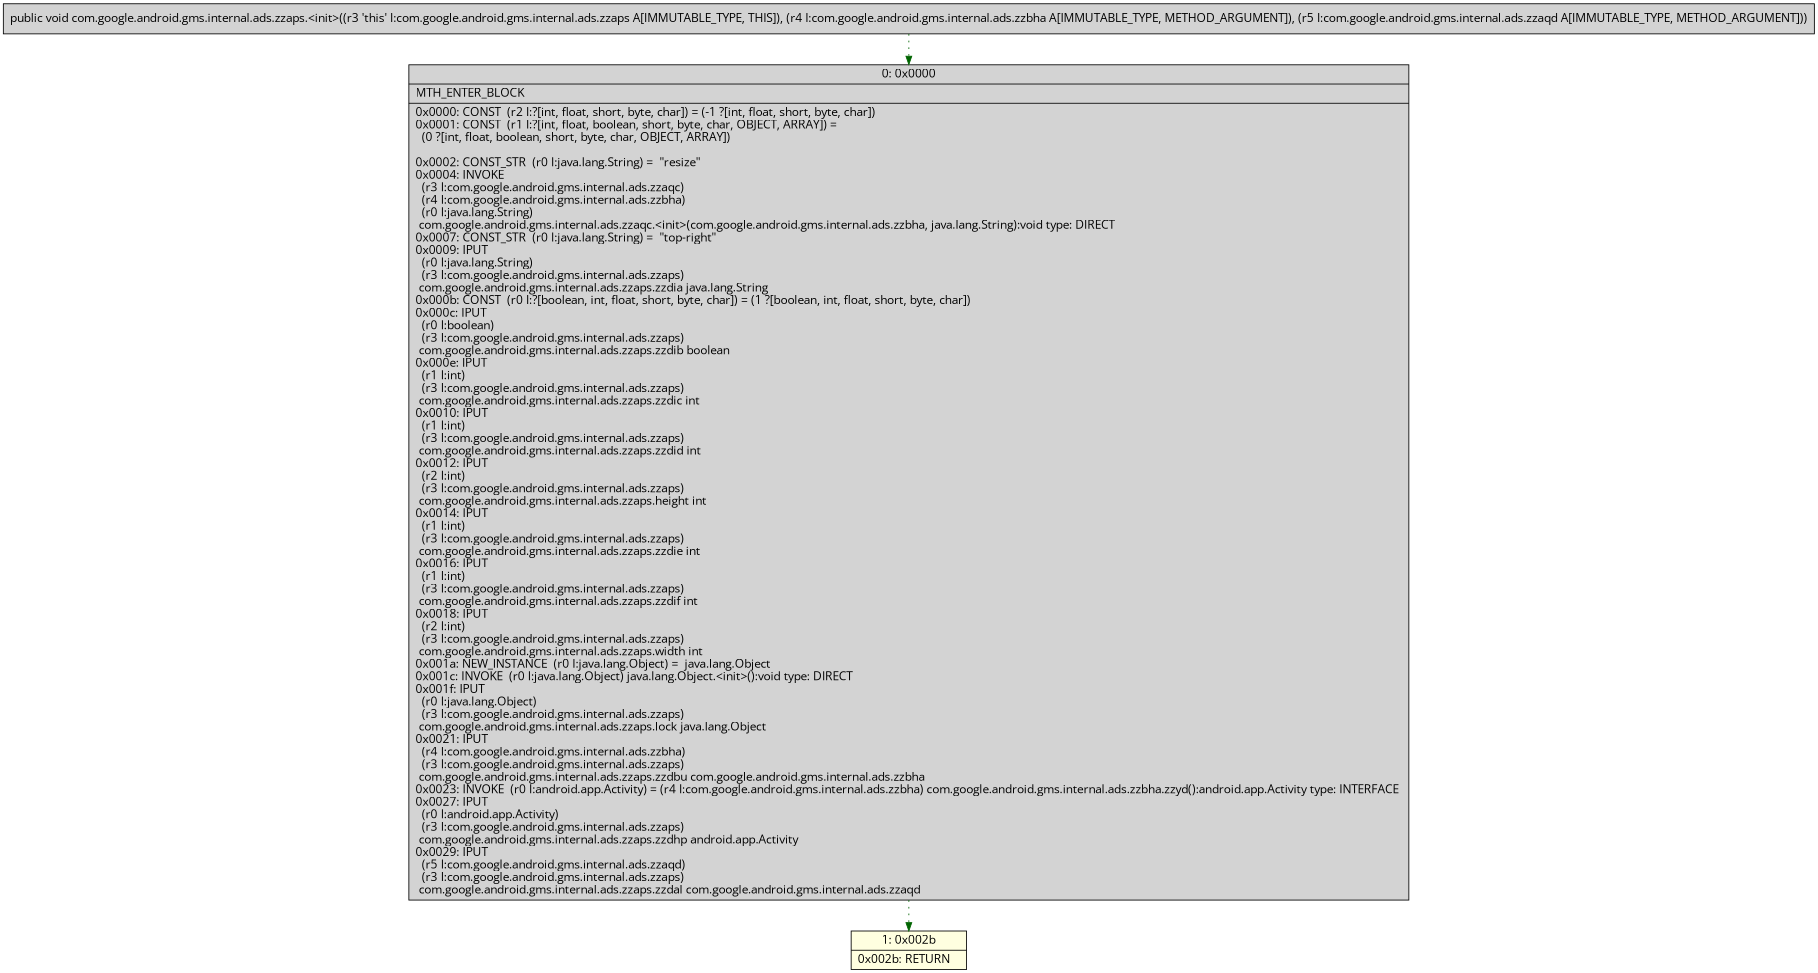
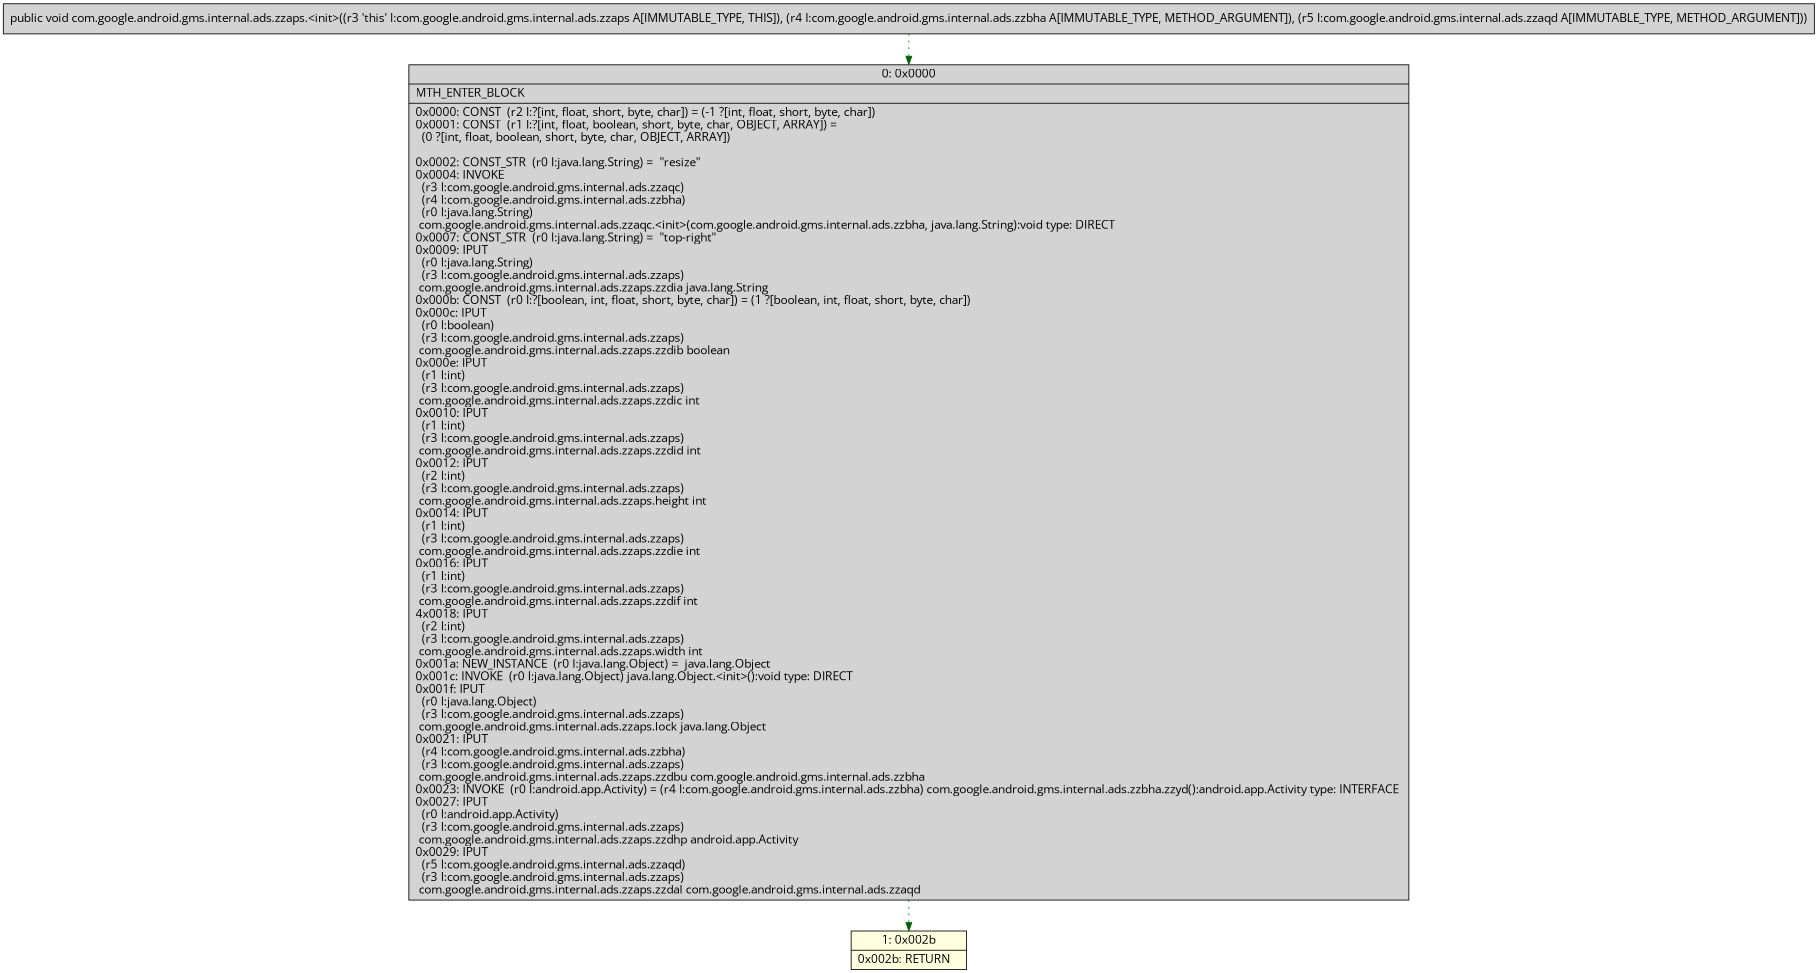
  digraph {
    fontname="Open Sans"
    node [shape=record style=filled fillcolor=lightgrey fontname="Open Sans"]
    edge [color=darkgreen style=dotted fontname="Open Sans"]
-   n1 [label="{0\:\ 0x0000|MTH_ENTER_BLOCK\l|0x0000: CONST  (r2 I:?[int, float, short, byte, char]) = (\-1 ?[int, float, short, byte, char]) \l0x0001: CONST  (r1 I:?[int, float, boolean, short, byte, char, OBJECT, ARRAY]) = \l  (0 ?[int, float, boolean, short, byte, char, OBJECT, ARRAY])\l \l0x0002: CONST_STR  (r0 I:java.lang.String) =  \"resize\" \l0x0004: INVOKE  \l  (r3 I:com.google.android.gms.internal.ads.zzaqc)\l  (r4 I:com.google.android.gms.internal.ads.zzbha)\l  (r0 I:java.lang.String)\l com.google.android.gms.internal.ads.zzaqc.\<init\>(com.google.android.gms.internal.ads.zzbha, java.lang.String):void type: DIRECT \l0x0007: CONST_STR  (r0 I:java.lang.String) =  \"top\-right\" \l0x0009: IPUT  \l  (r0 I:java.lang.String)\l  (r3 I:com.google.android.gms.internal.ads.zzaps)\l com.google.android.gms.internal.ads.zzaps.zzdia java.lang.String \l0x000b: CONST  (r0 I:?[boolean, int, float, short, byte, char]) = (1 ?[boolean, int, float, short, byte, char]) \l0x000c: IPUT  \l  (r0 I:boolean)\l  (r3 I:com.google.android.gms.internal.ads.zzaps)\l com.google.android.gms.internal.ads.zzaps.zzdib boolean \l0x000e: IPUT  \l  (r1 I:int)\l  (r3 I:com.google.android.gms.internal.ads.zzaps)\l com.google.android.gms.internal.ads.zzaps.zzdic int \l0x0010: IPUT  \l  (r1 I:int)\l  (r3 I:com.google.android.gms.internal.ads.zzaps)\l com.google.android.gms.internal.ads.zzaps.zzdid int \l0x0012: IPUT  \l  (r2 I:int)\l  (r3 I:com.google.android.gms.internal.ads.zzaps)\l com.google.android.gms.internal.ads.zzaps.height int \l0x0014: IPUT  \l  (r1 I:int)\l  (r3 I:com.google.android.gms.internal.ads.zzaps)\l com.google.android.gms.internal.ads.zzaps.zzdie int \l0x0016: IPUT  \l  (r1 I:int)\l  (r3 I:com.google.android.gms.internal.ads.zzaps)\l com.google.android.gms.internal.ads.zzaps.zzdif int \l0x0018: IPUT  \l  (r2 I:int)\l  (r3 I:com.google.android.gms.internal.ads.zzaps)\l com.google.android.gms.internal.ads.zzaps.width int \l0x001a: NEW_INSTANCE  (r0 I:java.lang.Object) =  java.lang.Object \l0x001c: INVOKE  (r0 I:java.lang.Object) java.lang.Object.\<init\>():void type: DIRECT \l0x001f: IPUT  \l  (r0 I:java.lang.Object)\l  (r3 I:com.google.android.gms.internal.ads.zzaps)\l com.google.android.gms.internal.ads.zzaps.lock java.lang.Object \l0x0021: IPUT  \l  (r4 I:com.google.android.gms.internal.ads.zzbha)\l  (r3 I:com.google.android.gms.internal.ads.zzaps)\l com.google.android.gms.internal.ads.zzaps.zzdbu com.google.android.gms.internal.ads.zzbha \l0x0023: INVOKE  (r0 I:android.app.Activity) = (r4 I:com.google.android.gms.internal.ads.zzbha) com.google.android.gms.internal.ads.zzbha.zzyd():android.app.Activity type: INTERFACE \l0x0027: IPUT  \l  (r0 I:android.app.Activity)\l  (r3 I:com.google.android.gms.internal.ads.zzaps)\l com.google.android.gms.internal.ads.zzaps.zzdhp android.app.Activity \l0x0029: IPUT  \l  (r5 I:com.google.android.gms.internal.ads.zzaqd)\l  (r3 I:com.google.android.gms.internal.ads.zzaps)\l com.google.android.gms.internal.ads.zzaps.zzdal com.google.android.gms.internal.ads.zzaqd \l}"]
+   n1 [label="{0\:\ 0x0000|MTH_ENTER_BLOCK\l|0x0000: CONST  (r2 I:?[int, float, short, byte, char]) = (\-1 ?[int, float, short, byte, char]) \l0x0001: CONST  (r1 I:?[int, float, boolean, short, byte, char, OBJECT, ARRAY]) = \l  (0 ?[int, float, boolean, short, byte, char, OBJECT, ARRAY])\l \l0x0002: CONST_STR  (r0 I:java.lang.String) =  \"resize\" \l0x0004: INVOKE  \l  (r3 I:com.google.android.gms.internal.ads.zzaqc)\l  (r4 I:com.google.android.gms.internal.ads.zzbha)\l  (r0 I:java.lang.String)\l com.google.android.gms.internal.ads.zzaqc.\<init\>(com.google.android.gms.internal.ads.zzbha, java.lang.String):void type: DIRECT \l0x0007: CONST_STR  (r0 I:java.lang.String) =  \"top\-right\" \l0x0009: IPUT  \l  (r0 I:java.lang.String)\l  (r3 I:com.google.android.gms.internal.ads.zzaps)\l com.google.android.gms.internal.ads.zzaps.zzdia java.lang.String \l0x000b: CONST  (r0 I:?[boolean, int, float, short, byte, char]) = (1 ?[boolean, int, float, short, byte, char]) \l0x000c: IPUT  \l  (r0 I:boolean)\l  (r3 I:com.google.android.gms.internal.ads.zzaps)\l com.google.android.gms.internal.ads.zzaps.zzdib boolean \l0x000e: IPUT  \l  (r1 I:int)\l  (r3 I:com.google.android.gms.internal.ads.zzaps)\l com.google.android.gms.internal.ads.zzaps.zzdic int \l0x0010: IPUT  \l  (r1 I:int)\l  (r3 I:com.google.android.gms.internal.ads.zzaps)\l com.google.android.gms.internal.ads.zzaps.zzdid int \l0x0012: IPUT  \l  (r2 I:int)\l  (r3 I:com.google.android.gms.internal.ads.zzaps)\l com.google.android.gms.internal.ads.zzaps.height int \l0x0014: IPUT  \l  (r1 I:int)\l  (r3 I:com.google.android.gms.internal.ads.zzaps)\l com.google.android.gms.internal.ads.zzaps.zzdie int \l0x0016: IPUT  \l  (r1 I:int)\l  (r3 I:com.google.android.gms.internal.ads.zzaps)\l com.google.android.gms.internal.ads.zzaps.zzdif int \l4x0018: IPUT  \l  (r2 I:int)\l  (r3 I:com.google.android.gms.internal.ads.zzaps)\l com.google.android.gms.internal.ads.zzaps.width int \l0x001a: NEW_INSTANCE  (r0 I:java.lang.Object) =  java.lang.Object \l0x001c: INVOKE  (r0 I:java.lang.Object) java.lang.Object.\<init\>():void type: DIRECT \l0x001f: IPUT  \l  (r0 I:java.lang.Object)\l  (r3 I:com.google.android.gms.internal.ads.zzaps)\l com.google.android.gms.internal.ads.zzaps.lock java.lang.Object \l0x0021: IPUT  \l  (r4 I:com.google.android.gms.internal.ads.zzbha)\l  (r3 I:com.google.android.gms.internal.ads.zzaps)\l com.google.android.gms.internal.ads.zzaps.zzdbu com.google.android.gms.internal.ads.zzbha \l0x0023: INVOKE  (r0 I:android.app.Activity) = (r4 I:com.google.android.gms.internal.ads.zzbha) com.google.android.gms.internal.ads.zzbha.zzyd():android.app.Activity type: INTERFACE \l0x0027: IPUT  \l  (r0 I:android.app.Activity)\l  (r3 I:com.google.android.gms.internal.ads.zzaps)\l com.google.android.gms.internal.ads.zzaps.zzdhp android.app.Activity \l0x0029: IPUT  \l  (r5 I:com.google.android.gms.internal.ads.zzaqd)\l  (r3 I:com.google.android.gms.internal.ads.zzaps)\l com.google.android.gms.internal.ads.zzaps.zzdal com.google.android.gms.internal.ads.zzaqd \l}"]
    n2 [label="{1\:\ 0x002b|0x002b: RETURN   \l}" fillcolor=lightyellow]
    n3 [label="{public void com.google.android.gms.internal.ads.zzaps.\<init\>((r3 'this' I:com.google.android.gms.internal.ads.zzaps A[IMMUTABLE_TYPE, THIS]), (r4 I:com.google.android.gms.internal.ads.zzbha A[IMMUTABLE_TYPE, METHOD_ARGUMENT]), (r5 I:com.google.android.gms.internal.ads.zzaqd A[IMMUTABLE_TYPE, METHOD_ARGUMENT])) }"]
    n1 -> n2
    n3 -> n1
  }
